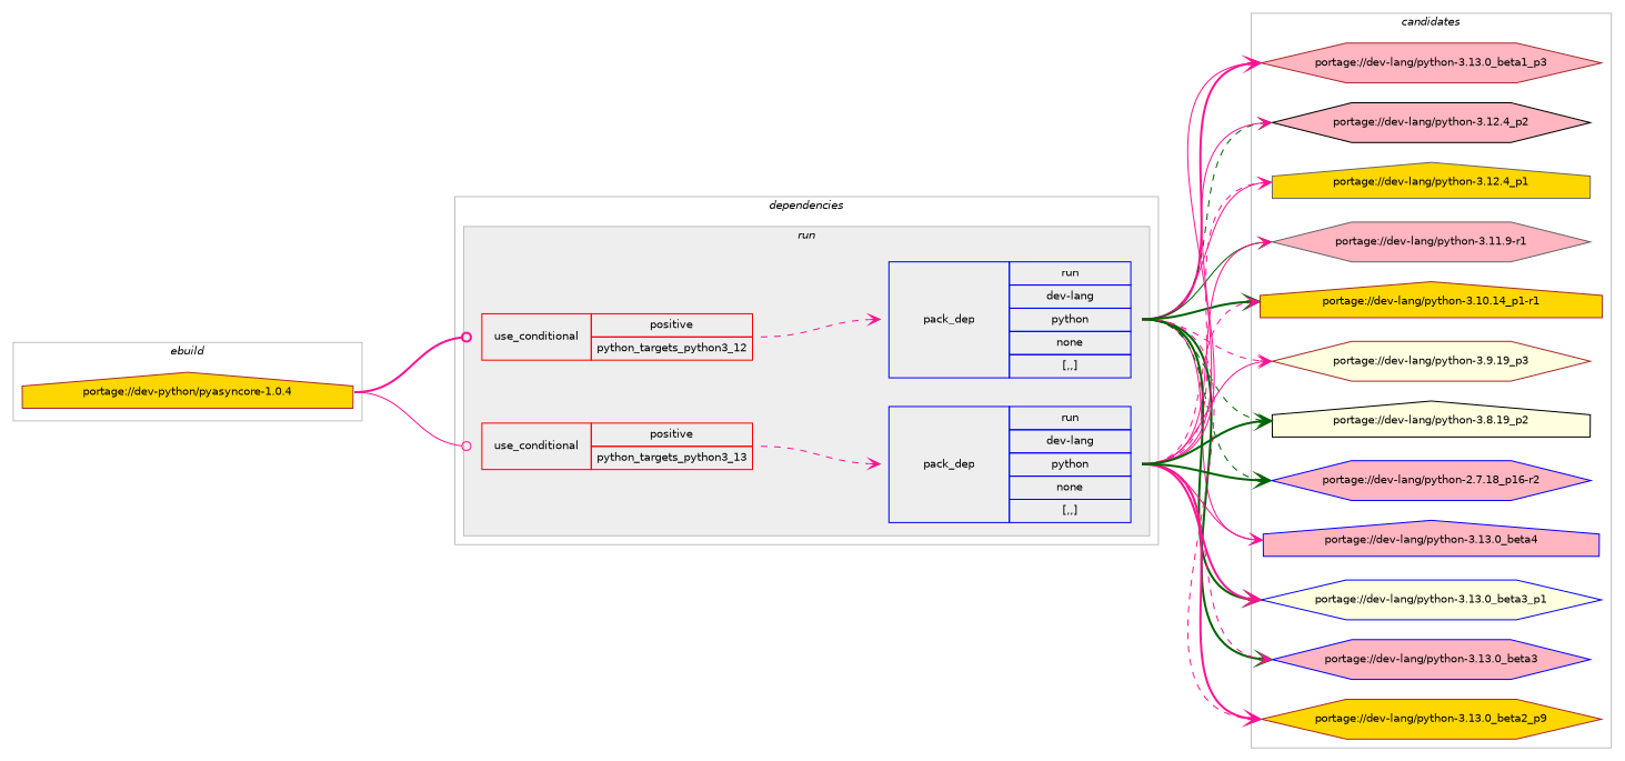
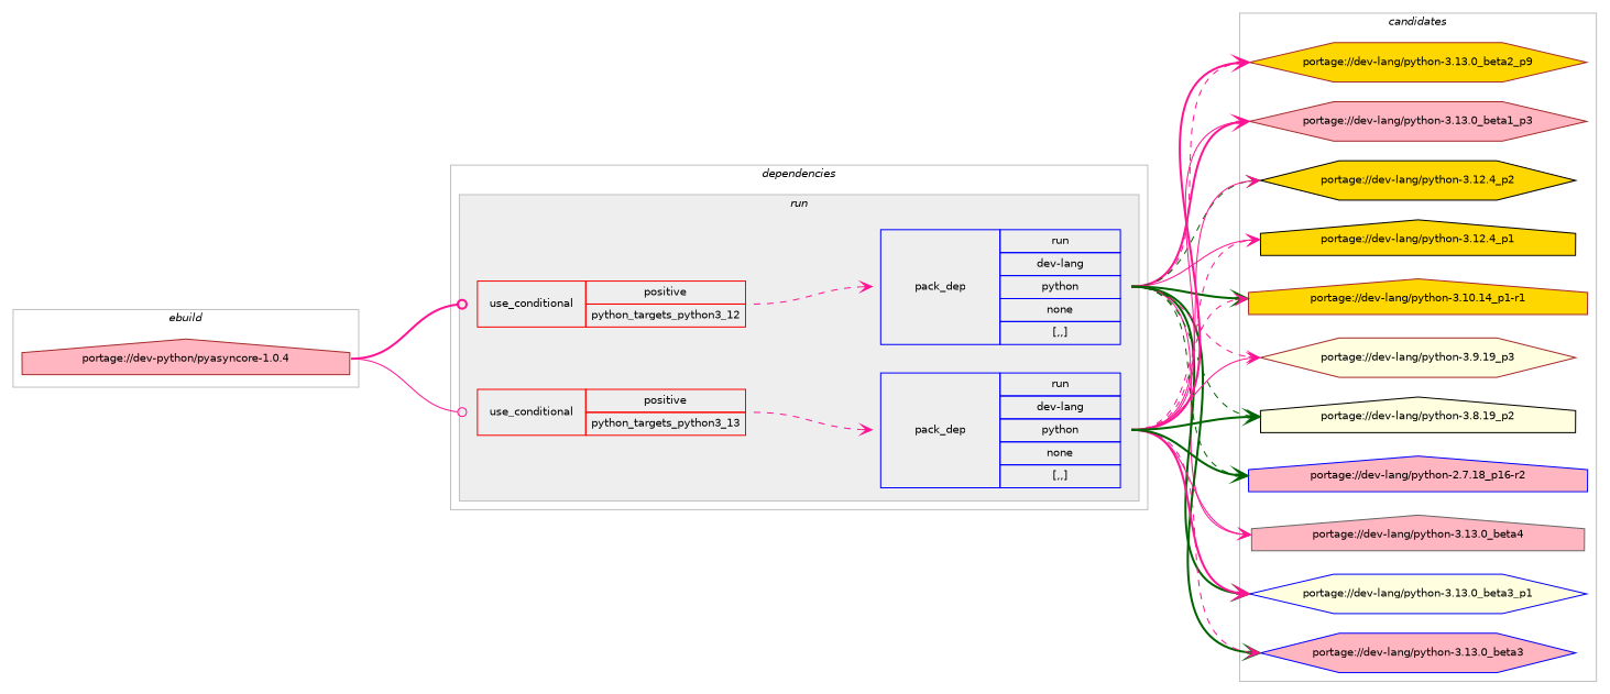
  digraph {
    compound=true
    concentrate=true
    fontname=Helvetica
    fontsize=10
    newrank=true
    rankdir=LR
    ranksep=1.5
    node [color=brown fillcolor=lightpink fontname=Helvetica fontsize=10 shape=hexagon style=filled]
    edge [arrowhead=vee color=deeppink headport=w style=dashed tailport=e weight=100]
-   n1 [fillcolor=gold label="portage://dev-python/pyasyncore-1.0.4" shape=house width=4]
+   n1 [label="portage://dev-python/pyasyncore-1.0.4" shape=house width=4]
    n2 [color=blue label=<<TABLE BORDER="0" CELLBORDER="1" CELLSPACING="0" CELLPADDING="4" WIDTH="220"><TR><TD ROWSPAN="6" CELLPADDING="30">pack_dep</TD></TR><TR><TD WIDTH="110">run</TD></TR><TR><TD>dev-lang</TD></TR><TR><TD>python</TD></TR><TR><TD>none</TD></TR><TR><TD>[,,]</TD></TR></TABLE>> shape=none fillcolor="" style=""]
    n3 [color=red label=<<TABLE BORDER="0" CELLBORDER="1" CELLSPACING="0" CELLPADDING="4"><TR><TD ROWSPAN="3" CELLPADDING="10">use_conditional</TD></TR><TR><TD>positive</TD></TR><TR><TD>python_targets_python3_12</TD></TR></TABLE>> shape=none fillcolor="" style=""]
    n4 [color=blue label=<<TABLE BORDER="0" CELLBORDER="1" CELLSPACING="0" CELLPADDING="4" WIDTH="220"><TR><TD ROWSPAN="6" CELLPADDING="30">pack_dep</TD></TR><TR><TD WIDTH="110">run</TD></TR><TR><TD>dev-lang</TD></TR><TR><TD>python</TD></TR><TR><TD>none</TD></TR><TR><TD>[,,]</TD></TR></TABLE>> shape=none fillcolor="" style=""]
    n5 [color=red label=<<TABLE BORDER="0" CELLBORDER="1" CELLSPACING="0" CELLPADDING="4"><TR><TD ROWSPAN="3" CELLPADDING="10">use_conditional</TD></TR><TR><TD>positive</TD></TR><TR><TD>python_targets_python3_13</TD></TR></TABLE>> shape=none fillcolor="" style=""]
-   n6 [color=blue label="portage://dev-lang/python-3.13.0_beta4" shape=house width=4]
+   n6 [color=gray40 label="portage://dev-lang/python-3.13.0_beta4" shape=house width=4]
    n7 [color=blue fillcolor=lightyellow label="portage://dev-lang/python-3.13.0_beta3_p1" width=4]
    n8 [color=blue label="portage://dev-lang/python-3.13.0_beta3" width=4]
    n9 [fillcolor=gold label="portage://dev-lang/python-3.13.0_beta2_p9" width=4]
    n10 [label="portage://dev-lang/python-3.13.0_beta1_p3" width=4]
-   n11 [color=black label="portage://dev-lang/python-3.12.4_p2" width=4]
-   n12 [color=gray40 fillcolor=gold label="portage://dev-lang/python-3.12.4_p1" shape=house width=4]
-   n13 [color=gray40 label="portage://dev-lang/python-3.11.9-r1" width=4]
+   n11 [color=black fillcolor=gold label="portage://dev-lang/python-3.12.4_p2" width=4]
+   n12 [color=black fillcolor=gold label="portage://dev-lang/python-3.12.4_p1" shape=house width=4]
    n14 [fillcolor=gold label="portage://dev-lang/python-3.10.14_p1-r1" shape=house width=4]
    n15 [fillcolor=lightyellow label="portage://dev-lang/python-3.9.19_p3" width=4]
    n16 [color=black fillcolor=lightyellow label="portage://dev-lang/python-3.8.19_p2" shape=house width=4]
-   n17 [color=blue label="portage://dev-lang/python-2.7.18_p16-r2" width=4]
+   n17 [color=blue label="portage://dev-lang/python-2.7.18_p16-r2" shape=house width=4]
    subgraph cluster_1 {
      color=gray
      label=<<i>dependencies</i>>
      subgraph cluster_2 {
        color=gray
        fillcolor="#eeeeee"
        label=<<i>compile</i>>
        style=filled
      }
      subgraph cluster_3 {
        color=gray
        fillcolor="#eeeeee"
        label=<<i>compile and run</i>>
        style=filled
      }
      subgraph cluster_4 {
        color=gray
        fillcolor="#eeeeee"
        label=<<i>run</i>>
        style=filled
        subgraph sub_5 {
          color=gray
          fillcolor="#eeeeee"
          label=<<i>run</i>>
          style=filled
          n3
          subgraph sub_6 {
            color=gray
            fillcolor="#eeeeee"
            label=<<i>run</i>>
            style=filled
            n2
          }
        }
        subgraph sub_7 {
          color=gray
          fillcolor="#eeeeee"
          label=<<i>run</i>>
          style=filled
          n5
          subgraph sub_8 {
            color=gray
            fillcolor="#eeeeee"
            label=<<i>run</i>>
            style=filled
            n4
          }
        }
      }
    }
    subgraph cluster_9 {
      color=gray
      label=<<i>ebuild</i>>
      n1
    }
    subgraph cluster_10 {
      color=gray
      label=<<i>candidates</i>>
      rank=same
      subgraph sub_11 {
        color=black
        label=<<i>candidates</i>>
        nodesep=1
        rank=same
        n6
        n7
        n8
        n9
        n10
        n11
        n12
-       n13
        n14
        n15
        n16
        n17
      }
      subgraph sub_12 {
        color=black
        label=<<i>candidates</i>>
        nodesep=1
        rank=same
        n6
        n7
        n8
        n9
        n10
        n11
        n12
-       n13
        n14
        n15
        n16
        n17
      }
    }
    n1 -> n3 [arrowhead=odot style=bold weight=20]
    n1 -> n5 [arrowhead=odot style=solid weight=20]
    n2 -> n6 [style=solid]
    n2 -> n7 [color=darkgreen style=bold]
    n2 -> n8 [color=darkgreen style=bold]
    n2 -> n9
    n2 -> n10 [style=bold]
    n2 -> n11 [color=darkgreen]
    n2 -> n12 [style=solid]
-   n2 -> n13 [color=darkgreen style=solid]
    n2 -> n14 [color=darkgreen style=bold]
    n2 -> n15
    n2 -> n16 [color=darkgreen]
    n2 -> n17 [color=darkgreen]
    n3 -> n2 [weight=20]
    n4 -> n6 [style=solid]
    n4 -> n7 [style=bold]
    n4 -> n8
    n4 -> n9 [style=bold]
    n4 -> n10 [style=solid]
    n4 -> n11 [style=solid]
    n4 -> n12
-   n4 -> n13 [style=solid]
    n4 -> n14
    n4 -> n15 [style=solid]
    n4 -> n16 [color=darkgreen style=bold]
    n4 -> n17 [color=darkgreen style=bold]
    n5 -> n4 [weight=20]
  }
